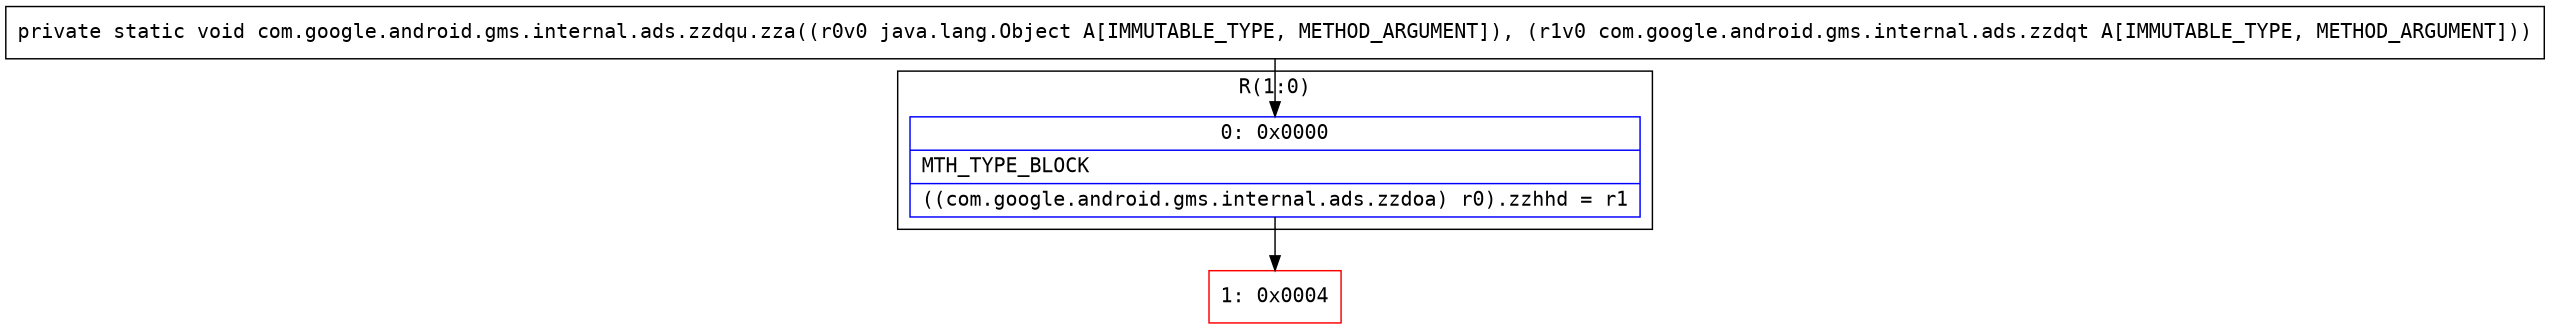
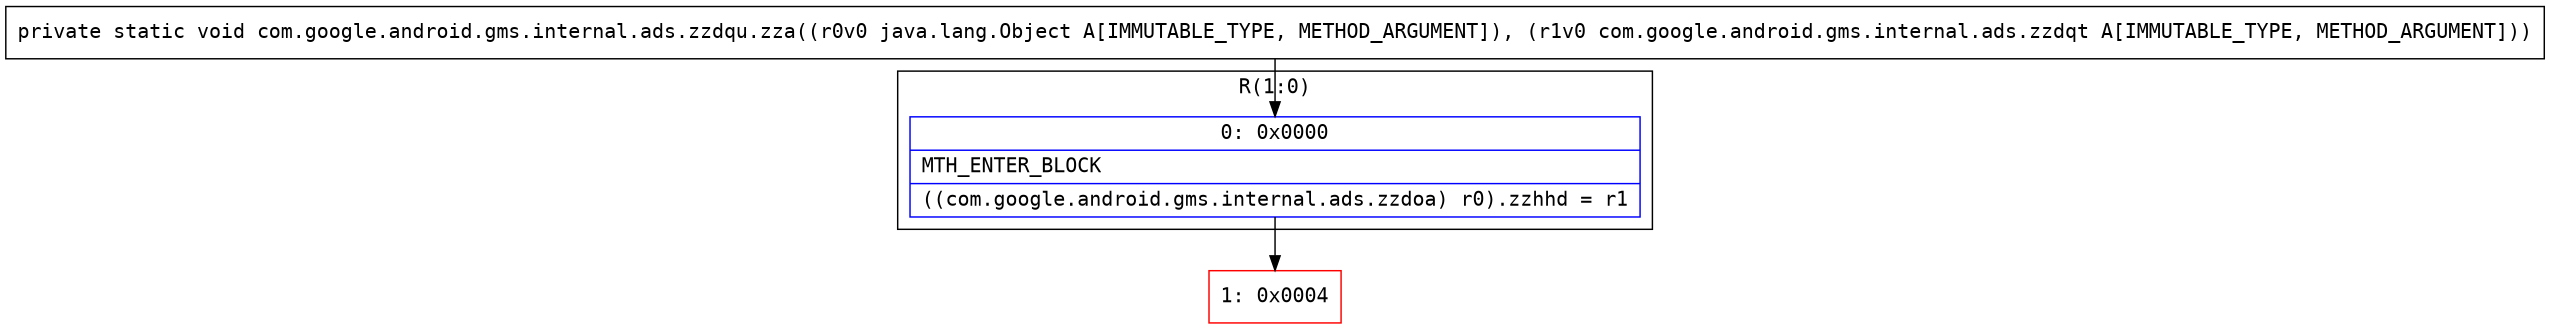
  digraph {
    fontname="DejaVu Sans Mono"
    node [shape=record fontname="DejaVu Sans Mono"]
    edge [fontname="DejaVu Sans Mono"]
-   n1 [color=blue label="{0\:\ 0x0000|MTH_TYPE_BLOCK\l|((com.google.android.gms.internal.ads.zzdoa) r0).zzhhd = r1\l}"]
+   n1 [color=blue label="{0\:\ 0x0000|MTH_ENTER_BLOCK\l|((com.google.android.gms.internal.ads.zzdoa) r0).zzhhd = r1\l}"]
    n2 [color=red label="{1\:\ 0x0004}"]
    n3 [label="{private static void com.google.android.gms.internal.ads.zzdqu.zza((r0v0 java.lang.Object A[IMMUTABLE_TYPE, METHOD_ARGUMENT]), (r1v0 com.google.android.gms.internal.ads.zzdqt A[IMMUTABLE_TYPE, METHOD_ARGUMENT])) }"]
    subgraph cluster_1 {
      label="R(1:0)"
      n1
    }
    n1 -> n2
    n3 -> n1
  }
